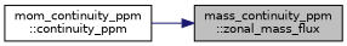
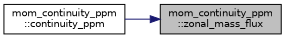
  digraph {
    rankdir=RL
    node [color=black fontname=Helvetica fontsize=10 shape=record style=filled]
-   n1 [fillcolor=grey75 fontcolor=black height=0.2 label="mass_continuity_ppm\l::zonal_mass_flux" width=0.4]
+   n1 [fillcolor=grey75 fontcolor=black height=0.2 label="mom_continuity_ppm\l::zonal_mass_flux" width=0.4]
    n2 [fillcolor=white height=0.2 label="mom_continuity_ppm\l::continuity_ppm" width=0.4]
    n1 -> n2 [color=midnightblue dir=back fontname=Helvetica fontsize=10 labelfontname=Helvetica labelfontsize=10 style=solid]
  }
